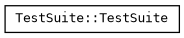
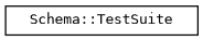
  digraph {
    rankdir=LR
    fontname="DejaVu Sans Mono"
-   n1 [color=black fillcolor=white fontname="DejaVu Sans Mono" fontsize=10 height=0.2 label="TestSuite::TestSuite" shape=record style=filled width=0.4]
+   n1 [color=black fillcolor=white fontname="DejaVu Sans Mono" fontsize=10 height=0.2 label="Schema::TestSuite" shape=record style=filled width=0.4]
  }
